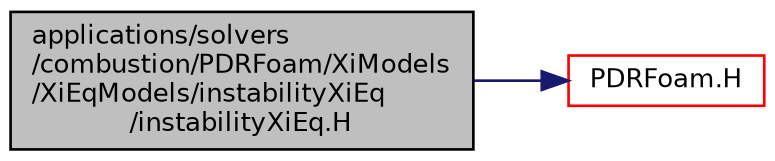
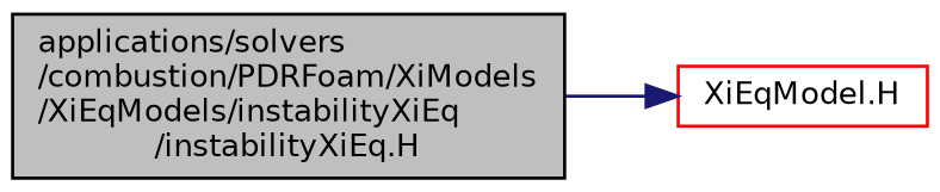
  digraph {
    rankdir=LR
    node [fontname=Helvetica fontsize=10 shape=record]
    n1 [color=black fillcolor=grey75 fontcolor=black height=0.2 label="applications/solvers\l/combustion/PDRFoam/XiModels\l/XiEqModels/instabilityXiEq\l/instabilityXiEq.H" style=filled width=0.4]
-   n2 [color=red height=0.2 label="PDRFoam.H" width=0.4]
+   n2 [color=red height=0.2 label="XiEqModel.H" width=0.4]
    n1 -> n2 [color=midnightblue fontname=Helvetica fontsize=10 labelfontname=Helvetica labelfontsize=10 style=solid]
  }
